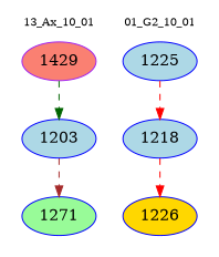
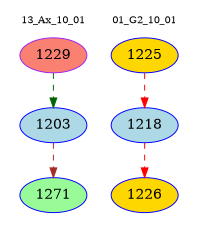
  digraph {
    node [color=blue fillcolor=lightblue style=filled]
    edge [color=red style=dashed]
-   n1 [color=purple fillcolor=salmon label=1429]
+   n1 [color=purple fillcolor=salmon label=1229]
    n2 [label=1203]
    n3 [fillcolor=palegreen label=1271]
-   n4 [label=1225]
+   n4 [fillcolor=gold label=1225]
    n5 [label=1218]
    n6 [fillcolor=gold label=1226]
    subgraph cluster_1 {
      color=white
      fontsize=10
      label="13_Ax_10_01"
      n1
      n2
      n3
    }
    subgraph cluster_2 {
      color=white
      fontsize=10
      label="01_G2_10_01"
      n4
      n5
      n6
    }
    n1 -> n2 [color=darkgreen]
    n2 -> n3 [color=brown]
    n4 -> n5
    n5 -> n6
  }
